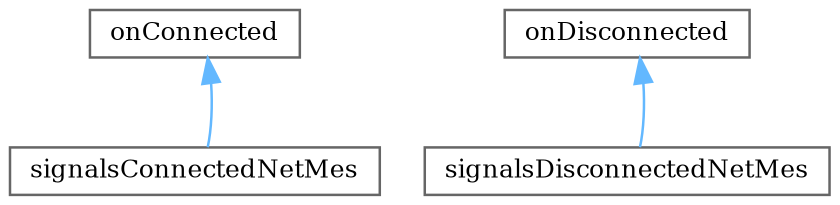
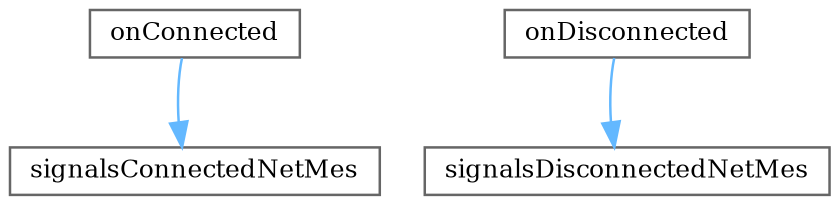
  digraph {
    fontname="DejaVu Serif"
    rankdir=TB
    node [color=grey40 fillcolor=white fontname="DejaVu Serif" fontsize=10 shape=box style=filled]
    edge [color=steelblue1 fontname="DejaVu Serif" fontsize=10 labelfontname=Helvetica labelfontsize=10 style=solid]
    n1 [height=0.2 label=onConnected width=0.4]
    n2 [height=0.2 label=signalsConnectedNetMes width=0.4]
    n3 [height=0.2 label=onDisconnected width=0.4]
    n4 [height=0.2 label=signalsDisconnectedNetMes width=0.4]
-   n2 -> n1
-   n4 -> n3
+   n1 -> n2
+   n3 -> n4
  }
